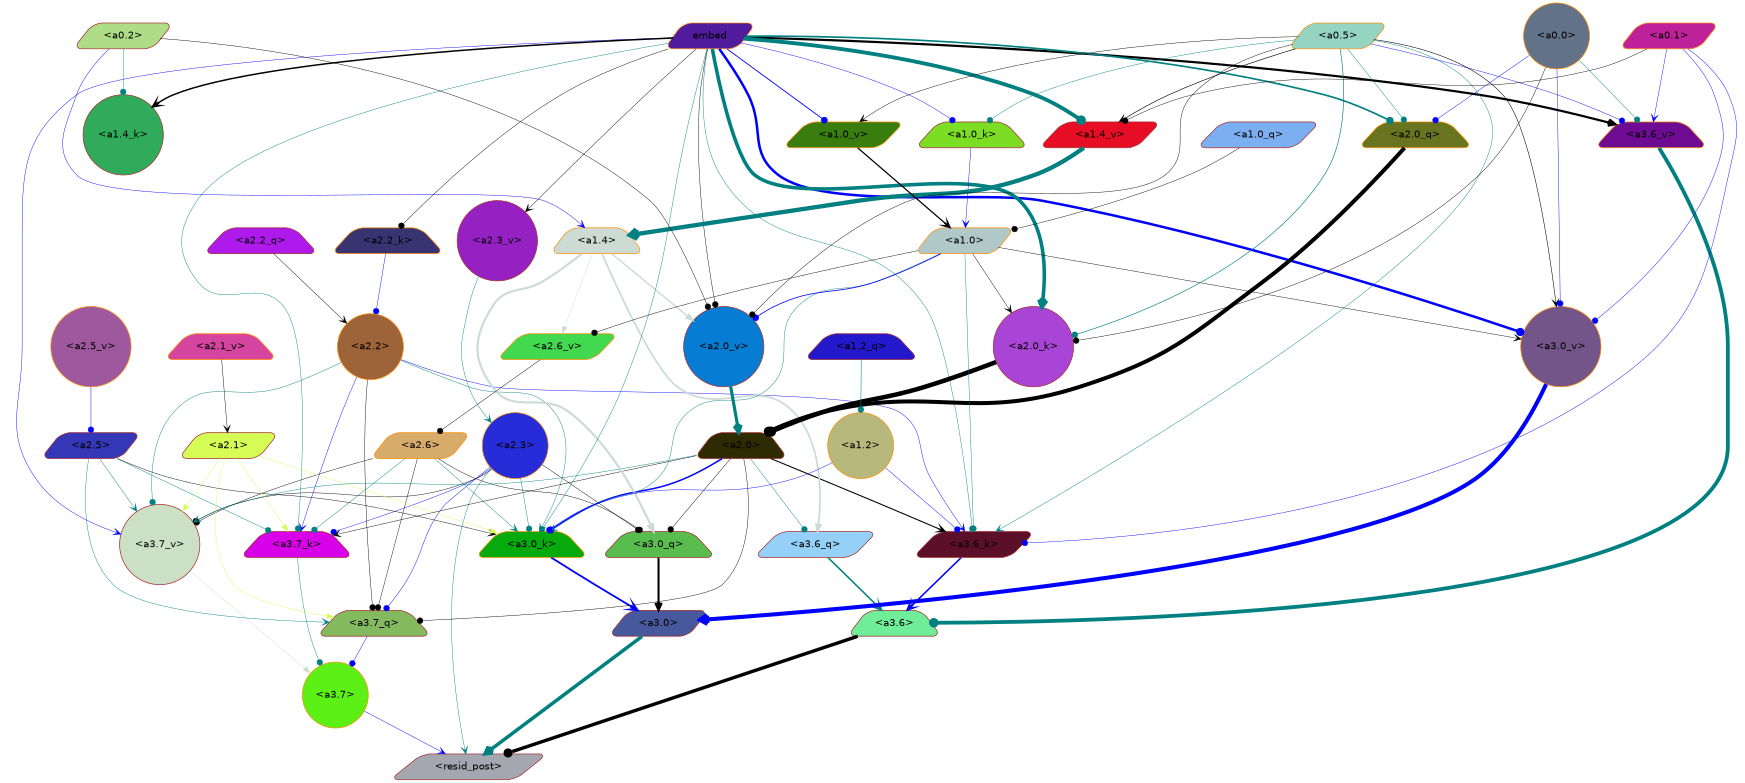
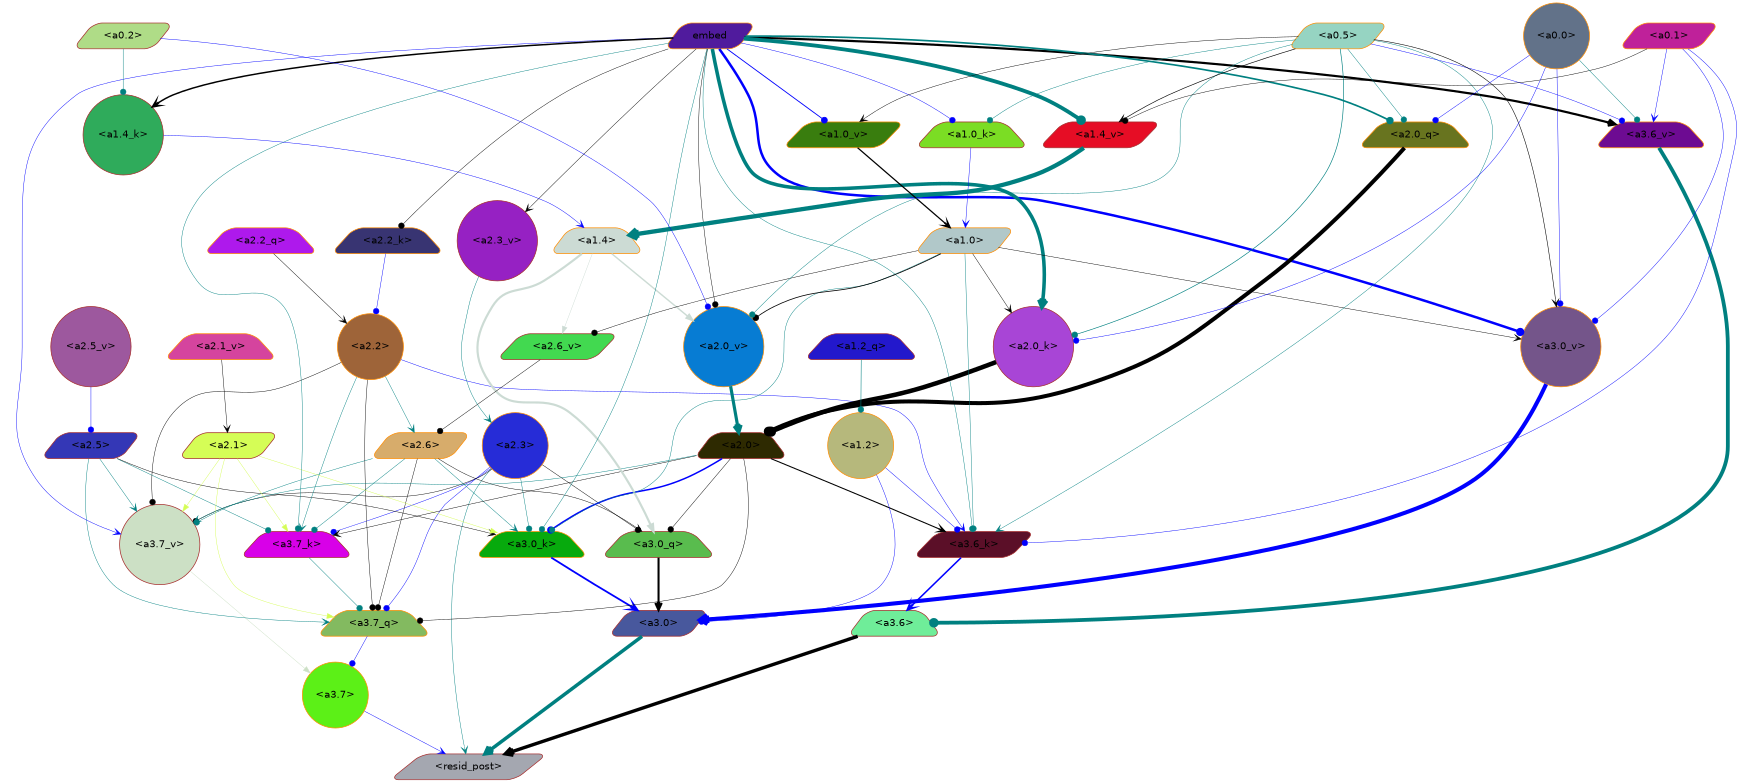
  strict digraph {
    splines=true
    node [color=darkorange fontname=Helvetica shape=parallelogram style="filled, rounded"]
    edge [arrowhead=dot color=black penwidth=0.6]
    "<a3.7>" [fillcolor="#5cf017" shape=circle]
    "<resid_post>" [color=brown fillcolor="#a4a7b0"]
    "<a3.6>" [color=brown fillcolor="#6fed99" shape=trapezium]
    "<a3.0>" [color=brown fillcolor="#48589d"]
    "<a2.3>" [fillcolor="#262cd7" shape=circle]
-   "<a3.7_q>" [color=brown fillcolor="#83ba60" shape=trapezium]
+   "<a3.7_q>" [fillcolor="#83ba60" shape=trapezium]
    "<a3.0_q>" [color=brown fillcolor="#59bc4e" shape=trapezium]
    "<a3.7_k>" [color=brown fillcolor="#d800e8" shape=trapezium]
    "<a3.0_k>" [fillcolor="#07aa0d" shape=trapezium]
    "<a3.7_v>" [color=brown fillcolor="#cce0c5" shape=circle]
-   "<a3.6_q>" [color=brown fillcolor="#94d0f8"]
    "<a3.6_k>" [color=brown fillcolor="#5b0f28"]
    "<a3.6_v>" [fillcolor="#6d0b92" shape=trapezium]
    "<a3.0_v>" [fillcolor="#74558a" shape=circle]
    "<a2.6>" [fillcolor="#d7ac6b"]
    "<a2.5>" [color=brown fillcolor="#3437b6"]
    "<a2.2>" [fillcolor="#9e6439" shape=circle]
    "<a2.1>" [color=brown fillcolor="#d5fd56"]
    "<a2.0>" [color=brown fillcolor="#2e2a01" shape=trapezium]
    "<a1.4>" [fillcolor="#ccdbd4" shape=trapezium]
-   "<a2.6_v>" [fillcolor="#42d950"]
-   "<a2.0_v>" [color=brown fillcolor="#077cd3" shape=circle]
+   "<a2.6_v>" [color=brown fillcolor="#42d950"]
+   "<a2.0_v>" [fillcolor="#077cd3" shape=circle]
    embed [fillcolor="#501b9d"]
    "<a2.0_q>" [fillcolor="#68741f" shape=trapezium]
    "<a2.2_k>" [fillcolor="#383472" shape=trapezium]
    "<a2.0_k>" [color=brown fillcolor="#a845d6" shape=circle]
    "<a2.3_v>" [color=brown fillcolor="#9621c3" shape=circle]
    "<a1.4_k>" [color=brown fillcolor="#2fab5b" shape=circle]
    "<a1.0_k>" [color=brown fillcolor="#7bdd24" shape=trapezium]
    "<a1.4_v>" [color=brown fillcolor="#e60d25"]
    "<a1.0_v>" [fillcolor="#397d0e"]
    "<a1.0>" [fillcolor="#b1c8c9"]
    "<a1.2>" [fillcolor="#b6b87c" shape=circle]
    "<a0.5>" [fillcolor="#96d4c2"]
    "<a0.1>" [fillcolor="#bf219a"]
    "<a0.0>" [fillcolor="#627289" shape=circle]
-   "<a2.2_q>" [color=brown fillcolor="#ae19ec" shape=trapezium]
-   "<a2.5_v>" [fillcolor="#9d589e" shape=circle]
+   "<a2.2_q>" [fillcolor="#ae19ec" shape=trapezium]
+   "<a2.5_v>" [color=brown fillcolor="#9d589e" shape=circle]
    "<a2.1_v>" [fillcolor="#d5449e" shape=trapezium]
    "<a0.2>" [color=brown fillcolor="#afdc87"]
    "<a1.2_q>" [color=brown fillcolor="#2318cc" shape=trapezium]
-   "<a1.0_q>" [color=brown fillcolor="#7caef2"]
    "<a3.7>" -> "<resid_post>" [arrowhead=vee color=blue]
-   "<a3.6>" -> "<resid_post>" [penwidth=4.7534414529800415]
+   "<a3.6>" -> "<resid_post>" [arrowhead=vee penwidth=4.7534414529800415]
    "<a3.0>" -> "<resid_post>" [arrowhead=vee color=teal penwidth=4.898576855659485]
    "<a2.3>" -> "<resid_post>" [arrowhead=vee color=teal]
    "<a2.3>" -> "<a3.7_q>" [color=blue]
    "<a2.3>" -> "<a3.0_q>"
    "<a2.3>" -> "<a3.7_k>" [color=blue]
    "<a2.3>" -> "<a3.0_k>" [color=teal]
    "<a2.3>" -> "<a3.7_v>"
    "<a3.7_q>" -> "<a3.7>" [color=blue]
    "<a3.0_q>" -> "<a3.0>" [arrowhead=vee penwidth=2.870753765106201]
-   "<a3.7_k>" -> "<a3.7>" [color=teal]
+   "<a3.7_k>" -> "<a3.7_q>" [color=teal]
    "<a3.0_k>" -> "<a3.0>" [arrowhead=vee color=blue penwidth=2.520303964614868]
    "<a3.7_v>" -> "<a3.7>" [color="#cce0c5" arrowhead=""]
-   "<a3.6_q>" -> "<a3.6>" [arrowhead=vee color=teal penwidth=2.160832464694977]
    "<a3.6_k>" -> "<a3.6>" [arrowhead=vee color=blue penwidth=2.13908451795578]
    "<a3.6_v>" -> "<a3.6>" [color=teal penwidth=5.297133803367615]
    "<a3.0_v>" -> "<a3.0>" [arrowhead=vee color=blue penwidth=5.680712580680847]
    "<a2.6>" -> "<a3.7_q>"
-   "<a2.6>" -> "<a3.0_q>"
+   "<a2.6>" -> "<a3.0_q>" [arrowhead=vee]
    "<a2.6>" -> "<a3.7_k>" [color=teal]
    "<a2.6>" -> "<a3.0_k>" [arrowhead=vee color=teal]
-   "<a2.6>" -> "<a3.7_v>"
+   "<a2.6>" -> "<a3.7_v>" [color=teal]
    "<a2.5>" -> "<a3.7_q>" [arrowhead=vee color=teal]
    "<a2.5>" -> "<a3.7_k>" [color=teal]
    "<a2.5>" -> "<a3.0_k>" [arrowhead=vee]
    "<a2.5>" -> "<a3.7_v>" [arrowhead=vee color=teal]
    "<a2.2>" -> "<a3.7_q>"
-   "<a2.2>" -> "<a3.7_k>" [arrowhead=vee color=blue]
-   "<a2.2>" -> "<a3.0_k>" [arrowhead=vee color=teal]
-   "<a2.2>" -> "<a3.7_v>" [color=teal]
+   "<a2.2>" -> "<a3.7_k>" [arrowhead=vee color=teal]
+   "<a2.2>" -> "<a2.6>" [arrowhead=vee color=teal]
+   "<a2.2>" -> "<a3.7_v>"
    "<a2.2>" -> "<a3.6_k>" [arrowhead=vee color=blue]
    "<a2.1>" -> "<a3.7_q>" [color="#d5fd56" arrowhead=""]
    "<a2.1>" -> "<a3.7_k>" [color="#d5fd56" arrowhead=""]
    "<a2.1>" -> "<a3.0_k>" [color="#d5fd56" arrowhead=""]
    "<a2.1>" -> "<a3.7_v>" [color="#d5fd56" arrowhead=""]
    "<a2.0>" -> "<a3.7_q>"
    "<a2.0>" -> "<a3.0_q>"
    "<a2.0>" -> "<a3.7_k>" [arrowhead=vee]
    "<a2.0>" -> "<a3.0_k>" [color=blue penwidth=2.095262974500656]
    "<a2.0>" -> "<a3.7_v>" [arrowhead=vee color=teal]
-   "<a2.0>" -> "<a3.6_q>" [color=teal]
    "<a2.0>" -> "<a3.6_k>" [arrowhead=vee penwidth=1.4807794839143753]
    "<a1.4>" -> "<a3.0_q>" [color="#ccdbd4" penwidth=3.0341034531593323 arrowhead=""]
-   "<a1.4>" -> "<a3.6_q>" [color="#ccdbd4" penwidth=2.425799250602722 arrowhead=""]
    "<a1.4>" -> "<a2.6_v>" [color="#ccdbd4" arrowhead=""]
    "<a1.4>" -> "<a2.0_v>" [color="#ccdbd4" penwidth=2.007302835583687 arrowhead=""]
    "<a2.6_v>" -> "<a2.6>"
    "<a2.0_v>" -> "<a2.0>" [arrowhead=vee color=teal penwidth=4.422677040100098]
    embed -> "<a3.7_k>" [color=teal]
    embed -> "<a3.0_k>" [color=teal]
    embed -> "<a3.7_v>" [arrowhead=vee color=blue]
    embed -> "<a3.6_k>" [color=teal]
    embed -> "<a3.6_v>" [arrowhead=vee penwidth=3.067279100418091]
    embed -> "<a3.0_v>" [color=blue penwidth=3.5202720761299133]
    embed -> "<a2.0_v>"
    embed -> "<a2.0_q>" [color=teal penwidth=2.339468687772751]
    embed -> "<a2.2_k>"
    embed -> "<a2.0_k>" [arrowhead=vee color=teal penwidth=4.9759310483932495]
    embed -> "<a2.3_v>" [arrowhead=vee]
    embed -> "<a1.4_k>" [arrowhead=vee penwidth=2.0715588331222534]
    embed -> "<a1.0_k>" [color=blue]
    embed -> "<a1.4_v>" [color=teal penwidth=5.3763720989227295]
    embed -> "<a1.0_v>" [color=blue penwidth=1.232791244983673]
    "<a2.0_q>" -> "<a2.0>" [penwidth=5.606565475463867]
    "<a2.2_k>" -> "<a2.2>" [color=blue]
    "<a2.0_k>" -> "<a2.0>" [penwidth=6.344284534454346]
    "<a2.3_v>" -> "<a2.3>" [arrowhead=vee color=teal]
-   "<a0.2>" -> "<a1.4>" [arrowhead=vee color=blue]
+   "<a1.4_k>" -> "<a1.4>" [arrowhead=vee color=blue]
    "<a1.0_k>" -> "<a1.0>" [arrowhead=vee color=blue]
    "<a1.4_v>" -> "<a1.4>" [arrowhead=vee color=teal penwidth=6.0194467306137085]
    "<a1.0_v>" -> "<a1.0>" [arrowhead=vee penwidth=1.738280937075615]
-   "<a1.0>" -> "<a3.0_k>" [arrowhead=vee color=teal]
+   "<a1.0>" -> "<a3.0_k>" [color=teal]
    "<a1.0>" -> "<a3.6_k>" [color=teal]
    "<a1.0>" -> "<a3.0_v>" [arrowhead=vee]
    "<a1.0>" -> "<a2.6_v>"
-   "<a1.0>" -> "<a2.0_v>" [color=blue penwidth=1.0943371653556824]
+   "<a1.0>" -> "<a2.0_v>" [penwidth=1.0943371653556824]
    "<a1.0>" -> "<a2.0_k>" [arrowhead=vee]
-   "<a1.2>" -> "<a3.0_k>" [color=blue]
+   "<a1.2>" -> "<a3.0>" [color=blue]
    "<a1.2>" -> "<a3.6_k>" [color=blue]
    "<a0.5>" -> "<a3.6_k>" [arrowhead=vee color=teal]
    "<a0.5>" -> "<a3.6_v>" [color=blue]
    "<a0.5>" -> "<a3.0_v>" [arrowhead=vee penwidth=0.764040544629097]
-   "<a0.5>" -> "<a2.0_v>"
+   "<a0.5>" -> "<a2.0_v>" [color=teal]
    "<a0.5>" -> "<a2.0_q>" [color=teal]
    "<a0.5>" -> "<a2.0_k>" [color=teal penwidth=0.8956001400947571]
    "<a0.5>" -> "<a1.0_k>" [color=teal]
    "<a0.5>" -> "<a1.4_v>" [arrowhead=vee penwidth=0.8774083852767944]
    "<a0.5>" -> "<a1.0_v>" [arrowhead=vee]
    "<a0.1>" -> "<a3.6_k>" [color=blue]
    "<a0.1>" -> "<a3.6_v>" [arrowhead=vee color=blue]
    "<a0.1>" -> "<a3.0_v>" [color=blue]
    "<a0.1>" -> "<a1.4_v>"
    "<a0.0>" -> "<a3.6_v>" [color=teal]
    "<a0.0>" -> "<a3.0_v>" [color=blue]
    "<a0.0>" -> "<a2.0_q>" [color=blue]
-   "<a0.0>" -> "<a2.0_k>"
+   "<a0.0>" -> "<a2.0_k>" [color=blue]
    "<a2.2_q>" -> "<a2.2>" [arrowhead=vee]
    "<a2.5_v>" -> "<a2.5>" [color=blue]
    "<a2.1_v>" -> "<a2.1>" [arrowhead=vee]
-   "<a0.2>" -> "<a2.0_v>"
+   "<a0.2>" -> "<a2.0_v>" [color=blue]
    "<a0.2>" -> "<a1.4_k>" [color=teal]
    "<a1.2_q>" -> "<a1.2>" [color=teal penwidth=0.7570515871047974]
-   "<a1.0_q>" -> "<a1.0>"
  }
